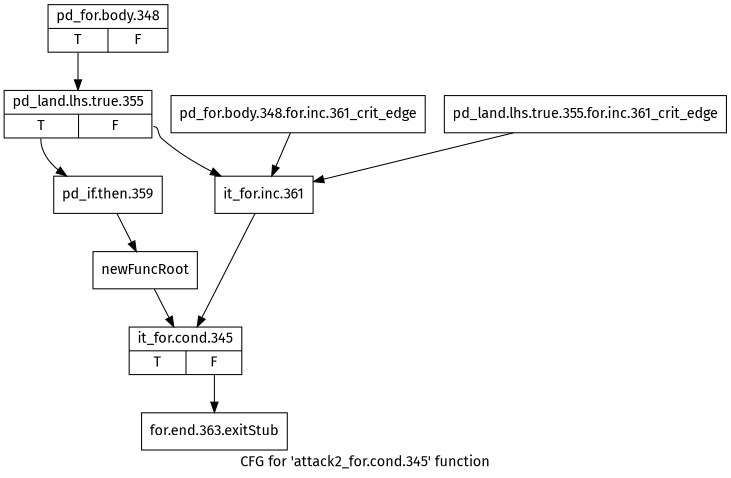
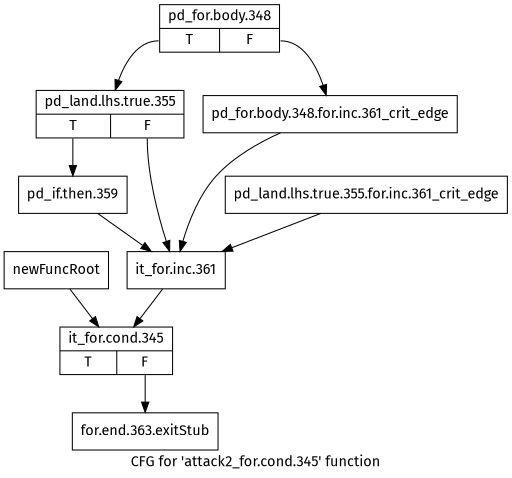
  digraph {
    fontname="Fira Sans"
    label="CFG for 'attack2_for.cond.345' function"
    node [fontname="Fira Sans" shape=record]
    edge [fontname="Fira Sans"]
    n1 [label="{newFuncRoot}"]
    n2 [label="{it_for.cond.345|{<s0>T|<s1>F}}"]
    n3 [label="{for.end.363.exitStub}"]
    n4 [label="{pd_for.body.348|{<s0>T|<s1>F}}"]
    n5 [label="{pd_land.lhs.true.355|{<s0>T|<s1>F}}"]
    n6 [label="{pd_for.body.348.for.inc.361_crit_edge}"]
    n7 [label="{pd_if.then.359}"]
    n8 [label="{it_for.inc.361}"]
    n9 [label="{pd_land.lhs.true.355.for.inc.361_crit_edge}"]
    n1 -> n2
    n2 -> n3 [tailport=s1]
    n4 -> n5 [tailport=s0]
+   n4 -> n6 [tailport=s1]
    n5 -> n7 [tailport=s0]
    n5 -> n8 [tailport=s1]
    n6 -> n8
-   n7 -> n1
+   n7 -> n8
    n8 -> n2
    n9 -> n8
  }
